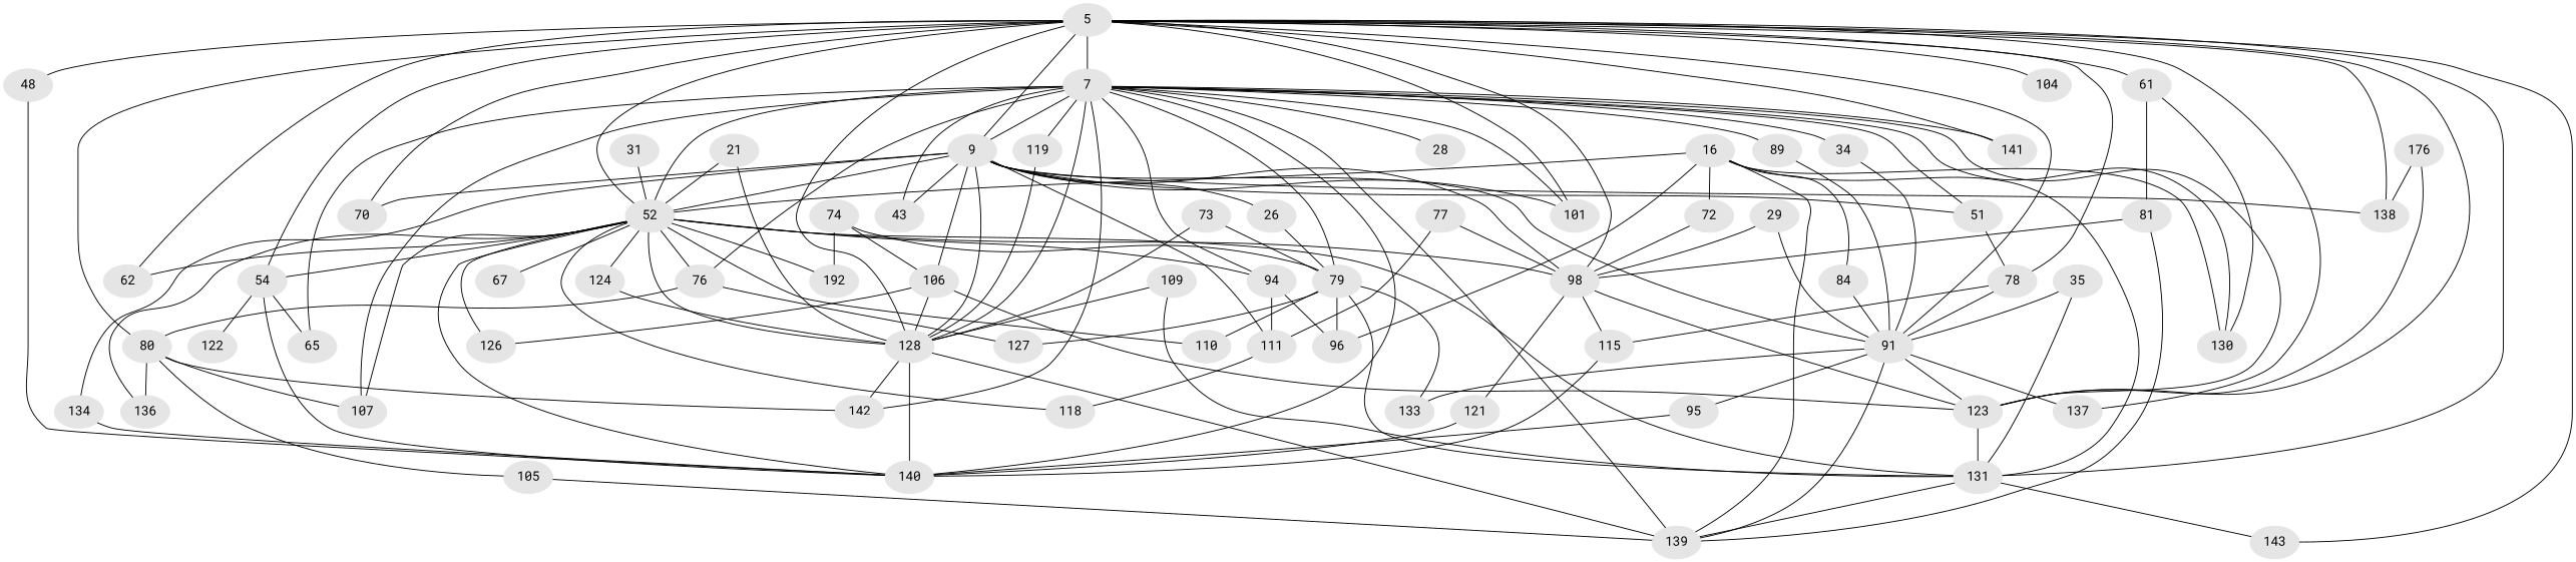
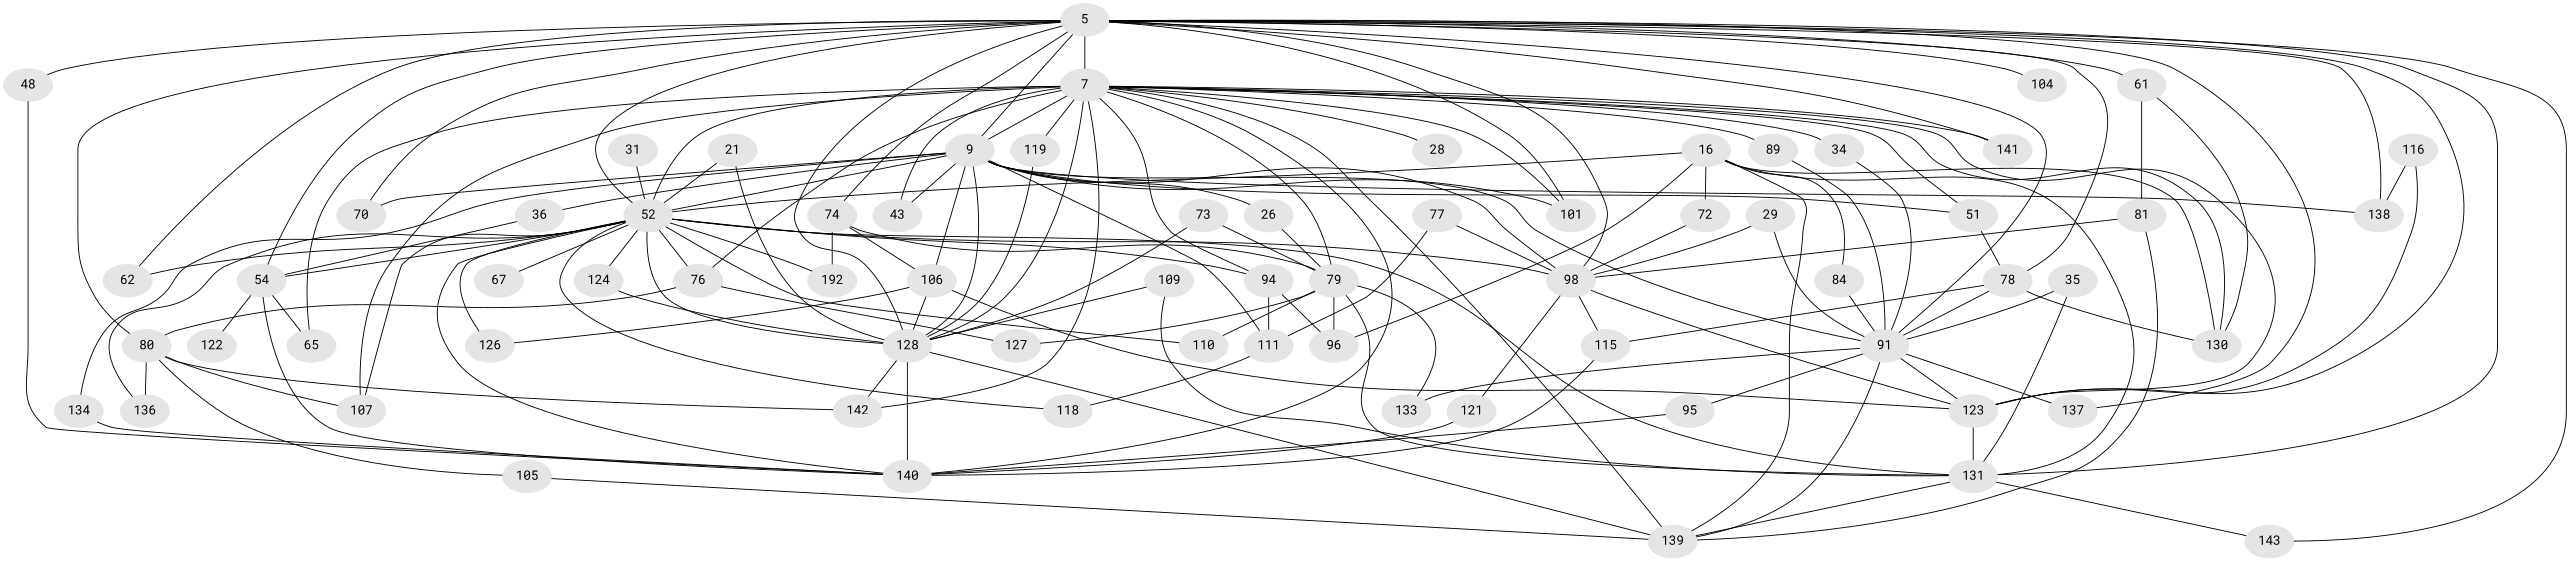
  graph {
    fontname="Roboto Mono"
    node [color=gray90 fontname="Roboto Mono" style=filled]
    edge [fontname="Roboto Mono"]
    5 [super="+4"]
    7 [super="+6"]
    9 [super="+8"]
    48
    52 [super="+15+38+3"]
    54 [super="+32"]
    61 [super="+50"]
    62
    70
    74
    78 [super="+58+45"]
    80 [super="+39"]
    91 [super="+86"]
    98 [super="+68+92"]
    101 [super="+59"]
    104
    123 [super="+102+90+112+120"]
    128 [super="+69+125+10"]
    131 [super="+88+55+100"]
    137 [super="+117"]
    138 [super="+75"]
    141 [super="+49"]
    143
    28
    34
    43
    51 [super="+44"]
    65
    76 [super="+30"]
    79 [super="+57"]
    89
    94 [super="+13"]
    107 [super="+60"]
    119 [super="+113"]
    130 [super="+93+87"]
    139 [super="+53+129"]
    140 [super="+135+99"]
    142 [super="+114"]
    26
+   36
    106 [super="+82"]
    111 [super="+33"]
    134
    67
    110
    118
    124
    126
    n49 [label=192]
    136
    122
    81 [super="+71"]
    115 [super="+83"]
    105
    133
    95
    121
    127
    96 [super="+46"]
    16
    72
    84
    21
    29
    31
    35
    73
    77
    109
-   116 [label=176]
+   116
    5 -- 7 [weight=4]
    5 -- 9 [weight=4]
    5 -- 48
    5 -- 52 [weight=4]
    5 -- 54 [weight=3]
    5 -- 61 [weight=3]
    5 -- 62
    5 -- 70
+   5 -- 74
    5 -- 78 [weight=4]
    5 -- 80 [weight=2]
    5 -- 91
    5 -- 98 [weight=2]
    5 -- 101
    5 -- 104 [weight=2]
    5 -- 123 [weight=3]
    5 -- 128 [weight=5]
    5 -- 131 [weight=3]
    5 -- 137 [weight=2]
    5 -- 138 [weight=2]
    5 -- 141
    5 -- 143
    7 -- 9 [weight=4]
    7 -- 52 [weight=4]
    7 -- 101
    7 -- 123
    7 -- 128 [weight=5]
    7 -- 141
    7 -- 28
    7 -- 34
    7 -- 43
    7 -- 51
    7 -- 65
    7 -- 76 [weight=2]
    7 -- 79 [weight=2]
    7 -- 89
    7 -- 94
    7 -- 107
    7 -- 119 [weight=3]
    7 -- 130
    7 -- 139 [weight=3]
    7 -- 140
    7 -- 142
    9 -- 52 [weight=5]
    9 -- 70
    9 -- 91 [weight=3]
    9 -- 98 [weight=3]
    9 -- 101
    9 -- 128 [weight=4]
    9 -- 138 [weight=2]
    9 -- 43
    9 -- 51
    9 -- 26
+   9 -- 36
    9 -- 106
    9 -- 111 [weight=2]
    9 -- 134
    48 -- 140
    52 -- 54 [weight=2]
    52 -- 62
    52 -- 98 [weight=2]
    52 -- 128 [weight=6]
    52 -- 131 [weight=2]
    52 -- 76
    52 -- 94 [weight=2]
    52 -- 107
    52 -- 140 [weight=2]
    52 -- 67 [weight=2]
    52 -- 110
    52 -- 118
    52 -- 124
    52 -- 126
    52 -- n49
    52 -- 136
    54 -- 65
    54 -- 140
    54 -- 122 [weight=2]
    61 -- 130
    61 -- 81
    74 -- 79
    74 -- 106
    74 -- n49
    78 -- 91
+   78 -- 130
    78 -- 115
    80 -- 107
    80 -- 142
    80 -- 136
    80 -- 105
    91 -- 123 [weight=2]
    91 -- 137
    91 -- 139
    91 -- 133
    91 -- 95
    98 -- 123
    98 -- 115
    98 -- 121
    123 -- 131 [weight=2]
    128 -- 139
    128 -- 140 [weight=6]
    128 -- 142
    131 -- 143
    131 -- 139 [weight=2]
    34 -- 91
    51 -- 78
    76 -- 80
    76 -- 127
    79 -- 131
    79 -- 110
    79 -- 133
    79 -- 127
    79 -- 96
    89 -- 91
    94 -- 111
    94 -- 96
    119 -- 128
    26 -- 79 [weight=2]
+   36 -- 54
    106 -- 123
    106 -- 128
    106 -- 126
    111 -- 118
    134 -- 140
    124 -- 128
    81 -- 98
    81 -- 139
    115 -- 140
    105 -- 139
    95 -- 140
    121 -- 140
    16 -- 52 [weight=2]
    16 -- 131
    16 -- 130
    16 -- 139
    16 -- 96
    16 -- 72
    16 -- 84
    72 -- 98
    84 -- 91
    21 -- 52
    21 -- 128
    29 -- 91
    29 -- 98
    31 -- 52 [weight=2]
    35 -- 91
    35 -- 131
    73 -- 128
    73 -- 79
    77 -- 98
    77 -- 111
    109 -- 128
    109 -- 131
    116 -- 123
    116 -- 138
  }
